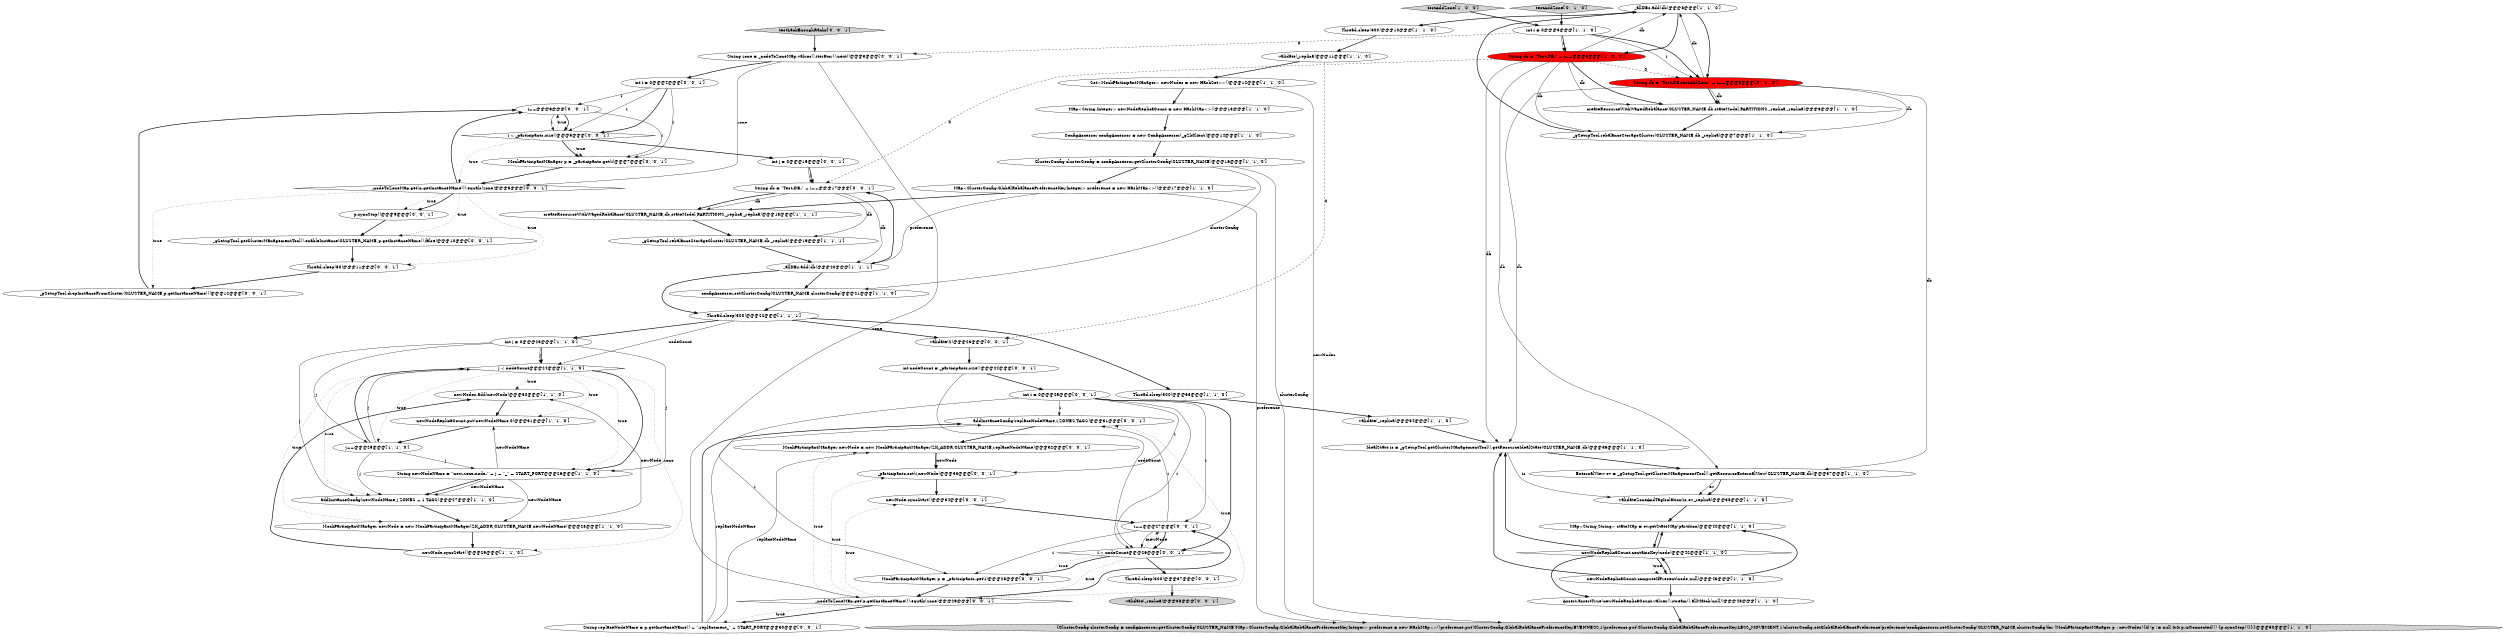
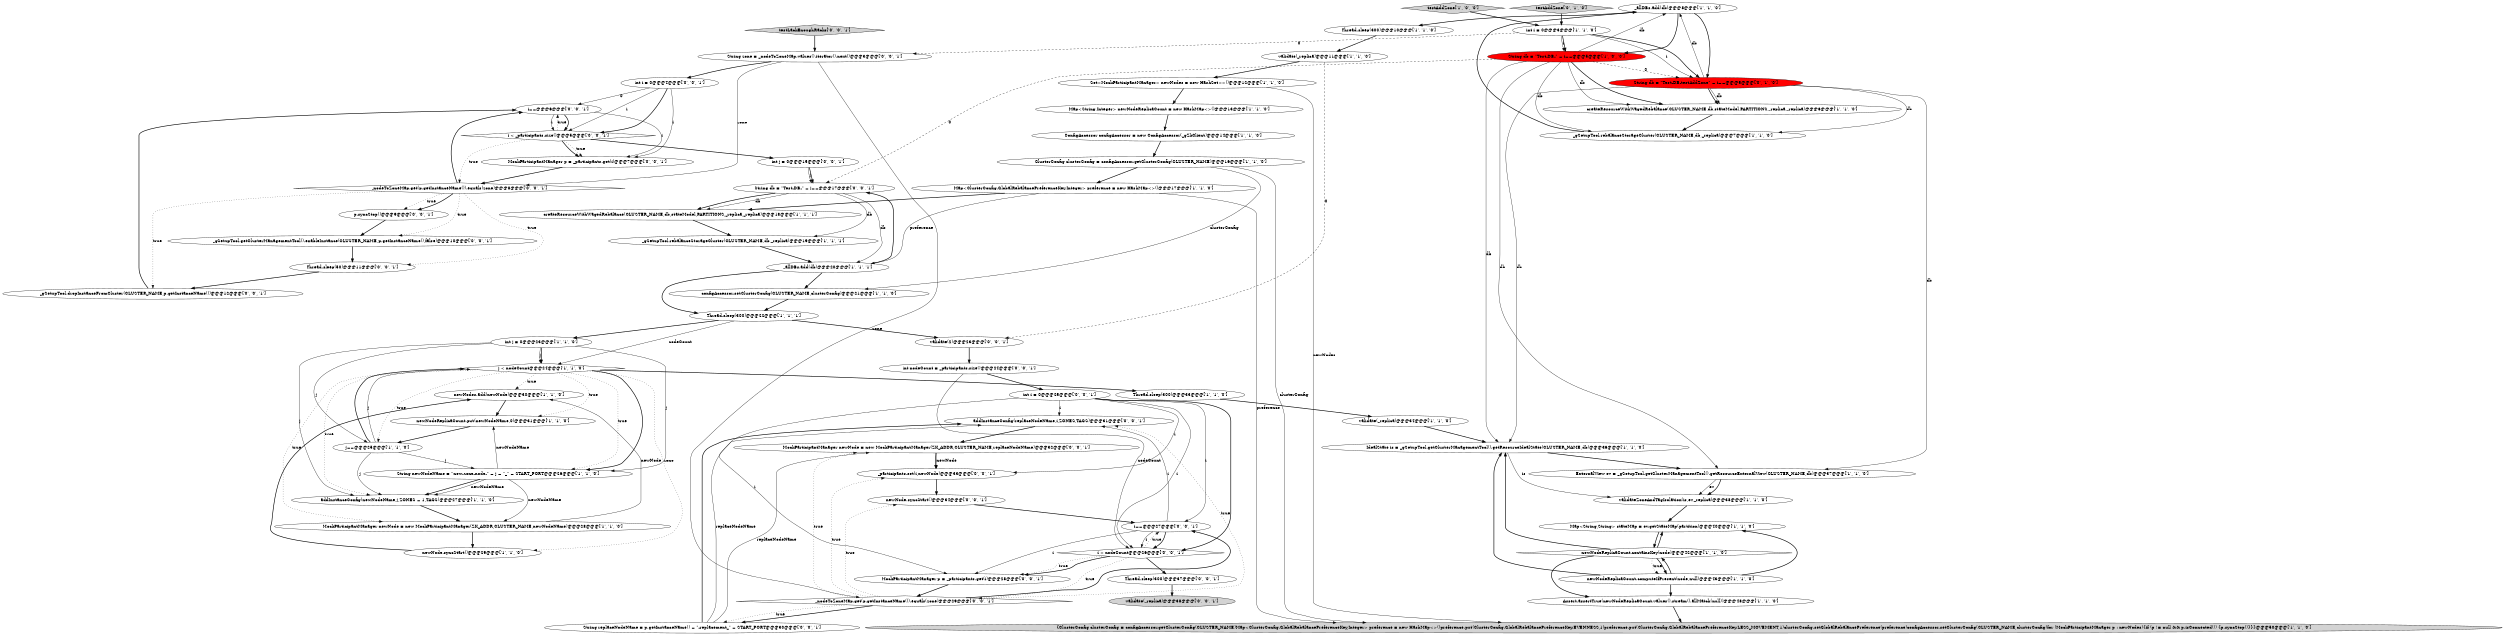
  digraph {
    node [fillcolor=white shape=ellipse style=filled]
    edge [style=bold]
    n1 [fillcolor=lightgray label="testLackEnoughRacks['0', '0', '1']" shape=diamond]
    n2 [label="String zone = _nodeToZoneMap.values().iterator().next()@@@3@@@['0', '0', '1']"]
    n3 [label="int i = 0@@@4@@@['0', '0', '1']"]
    n4 [label="_nodeToZoneMap.get(p.getInstanceName()).equals(zone)@@@8@@@['0', '0', '1']" shape=diamond]
    n5 [label="_nodeToZoneMap.get(p.getInstanceName()).equals(zone)@@@29@@@['0', '0', '1']" shape=diamond]
    n6 [label="i++@@@6@@@['0', '0', '1']"]
    n7 [label="MockParticipantManager p = _participants.get(i)@@@7@@@['0', '0', '1']"]
    n8 [label="i < _participants.size()@@@5@@@['0', '0', '1']" shape=diamond]
    n9 [label="int j = 0@@@15@@@['0', '0', '1']"]
    n10 [label="addInstanceConfig(replaceNodeName,i,ZONES,TAGS)@@@31@@@['0', '0', '1']"]
    n11 [label="MockParticipantManager newNode = new MockParticipantManager(ZK_ADDR,CLUSTER_NAME,replaceNodeName)@@@32@@@['0', '0', '1']"]
    n12 [label="_participants.set(i,newNode)@@@33@@@['0', '0', '1']"]
    n13 [label="int i = 0@@@25@@@['0', '0', '1']"]
    n14 [label="i < nodeCount@@@26@@@['0', '0', '1']" shape=diamond]
    n15 [label="MockParticipantManager p = _participants.get(i)@@@28@@@['0', '0', '1']"]
    n16 [label="i++@@@27@@@['0', '0', '1']"]
    n17 [label="Thread.sleep(300)@@@37@@@['0', '0', '1']"]
    n18 [label="newNode.syncStart()@@@34@@@['0', '0', '1']"]
    n19 [label="Thread.sleep(300)@@@33@@@['1', '1', '0']"]
    n20 [label="validate(_replica)@@@34@@@['1', '1', '0']"]
    n21 [label="IdealState is = _gSetupTool.getClusterManagementTool().getResourceIdealState(CLUSTER_NAME,db)@@@36@@@['1', '1', '0']"]
    n22 [label="_gSetupTool.dropInstanceFromCluster(CLUSTER_NAME,p.getInstanceName())@@@12@@@['0', '0', '1']"]
    n23 [label="_gSetupTool.getClusterManagementTool().enableInstance(CLUSTER_NAME,p.getInstanceName(),false)@@@10@@@['0', '0', '1']"]
    n24 [label="Thread.sleep(50)@@@11@@@['0', '0', '1']"]
    n25 [label="p.syncStop()@@@9@@@['0', '0', '1']"]
    n26 [label="String replaceNodeName = p.getInstanceName() + \"-replacement_\" + START_PORT@@@30@@@['0', '0', '1']"]
    n27 [fillcolor=lightgray label="validate(_replica)@@@38@@@['0', '0', '1']"]
    n28 [label="newNodes.add(newNode)@@@30@@@['1', '1', '0']"]
    n29 [label="newNodeReplicaCount.put(newNodeName,0)@@@31@@@['1', '1', '0']"]
    n30 [label="j++@@@25@@@['1', '1', '0']"]
    n31 [label="configAccessor.setClusterConfig(CLUSTER_NAME,clusterConfig)@@@21@@@['1', '1', '0']"]
    n32 [label="Thread.sleep(300)@@@22@@@['1', '1', '1']"]
    n33 [label="j < nodeCount@@@24@@@['1', '1', '0']" shape=diamond]
    n34 [label="validate(2)@@@23@@@['0', '0', '1']"]
    n35 [label="int j = 0@@@23@@@['1', '1', '0']"]
    n36 [label="_gSetupTool.rebalanceStorageCluster(CLUSTER_NAME,db,_replica)@@@7@@@['1', '1', '0']"]
    n37 [label="_allDBs.add(db)@@@8@@@['1', '1', '0']"]
    n38 [fillcolor=red label="String db = \"Test-DB-testAddZone\" + i++@@@5@@@['0', '1', '0']"]
    n39 [fillcolor=red label="String db = \"Test-DB-\" + i++@@@5@@@['1', '0', '0']"]
    n40 [label="Thread.sleep(300)@@@10@@@['1', '1', '0']"]
    n41 [label="Map<ClusterConfig.GlobalRebalancePreferenceKey,Integer> preference = new HashMap<>()@@@17@@@['1', '1', '0']"]
    n42 [fillcolor=lightgray label="{ClusterConfig clusterConfig = configAccessor.getClusterConfig(CLUSTER_NAME)Map<ClusterConfig.GlobalRebalancePreferenceKey,Integer> preference = new HashMap<>()preference.put(ClusterConfig.GlobalRebalancePreferenceKey.EVENNESS,1)preference.put(ClusterConfig.GlobalRebalancePreferenceKey.LESS_MOVEMENT,1)clusterConfig.setGlobalRebalancePreference(preference)configAccessor.setClusterConfig(CLUSTER_NAME,clusterConfig)for (MockParticipantManager p : newNodes){if (p != null && p.isConnected()) {p.syncStop()}}}@@@50@@@['1', '1', '0']"]
    n43 [label="_allDBs.add(db)@@@20@@@['1', '1', '1']"]
    n44 [label="createResourceWithWagedRebalance(CLUSTER_NAME,db,stateModel,PARTITIONS,_replica,_replica)@@@18@@@['1', '1', '1']"]
    n45 [label="String db = \"Test-DB-\" + j++@@@17@@@['0', '0', '1']"]
    n46 [label="_gSetupTool.rebalanceStorageCluster(CLUSTER_NAME,db,_replica)@@@19@@@['1', '1', '1']"]
    n47 [label="createResourceWithWagedRebalance(CLUSTER_NAME,db,stateModel,PARTITIONS,_replica,_replica)@@@6@@@['1', '1', '0']"]
    n48 [label="ExternalView ev = _gSetupTool.getClusterManagementTool().getResourceExternalView(CLUSTER_NAME,db)@@@37@@@['1', '1', '0']"]
    n49 [label="validateZoneAndTagIsolation(is,ev,_replica)@@@38@@@['1', '1', '0']"]
    n50 [label="MockParticipantManager newNode = new MockParticipantManager(ZK_ADDR,CLUSTER_NAME,newNodeName)@@@28@@@['1', '1', '0']"]
    n51 [label="addInstanceConfig(newNodeName,j,ZONES + 1,TAGS)@@@27@@@['1', '1', '0']"]
    n52 [label="String newNodeName = \"new-zone-node-\" + j + \"_\" + START_PORT@@@26@@@['1', '1', '0']"]
    n53 [label="newNode.syncStart()@@@29@@@['1', '1', '0']"]
    n54 [label="Assert.assertTrue(newNodeReplicaCount.values().stream().allMatch(null))@@@48@@@['1', '1', '0']"]
    n55 [label="Map<String,String> stateMap = ev.getStateMap(partition)@@@40@@@['1', '1', '0']"]
    n56 [label="newNodeReplicaCount.containsKey(node)@@@42@@@['1', '1', '0']" shape=diamond]
    n57 [label="Map<String,Integer> newNodeReplicaCount = new HashMap<>()@@@13@@@['1', '1', '0']"]
    n58 [label="ConfigAccessor configAccessor = new ConfigAccessor(_gZkClient)@@@14@@@['1', '1', '0']"]
    n59 [label="ClusterConfig clusterConfig = configAccessor.getClusterConfig(CLUSTER_NAME)@@@16@@@['1', '1', '0']"]
    n60 [label="int nodeCount = _participants.size()@@@24@@@['0', '0', '1']"]
    n61 [label="newNodeReplicaCount.computeIfPresent(node,null)@@@43@@@['1', '1', '0']"]
    n62 [fillcolor=lightgray label="testAddZone['0', '1', '0']" shape=diamond]
    n63 [label="int i = 0@@@3@@@['1', '1', '0']"]
    n64 [label="validate(_replica)@@@11@@@['1', '1', '0']"]
    n65 [label="Set<MockParticipantManager> newNodes = new HashSet<>()@@@12@@@['1', '1', '0']"]
    n66 [fillcolor=lightgray label="testAddZone['1', '0', '0']" shape=diamond]
    n1 -> n2
    n2 -> n3
    n2 -> n4 [label=zone style=solid]
    n2 -> n5 [label=zone style=solid]
-   n3 -> n6 [label=i style=solid]
+   n3 -> n6 [label=0 style=solid]
    n3 -> n7 [label=i style=solid]
    n3 -> n8
    n3 -> n8 [label=i style=solid]
    n4 -> n6
    n4 -> n22 [label=true style=dotted]
    n4 -> n23 [label=true style=dotted]
    n4 -> n24 [label=true style=dotted]
    n4 -> n25 [label=true style=dotted]
    n4 -> n25
    n5 -> n10 [label=true style=dotted]
    n5 -> n11 [label=true style=dotted]
    n5 -> n12 [label=true style=dotted]
    n5 -> n16
    n5 -> n18 [label=true style=dotted]
    n5 -> n26
    n5 -> n26 [label=true style=dotted]
    n6 -> n7 [label=i style=solid]
    n6 -> n8
    n6 -> n8 [label=i style=solid]
    n7 -> n4
    n8 -> n4 [label=true style=dotted]
    n8 -> n6 [label=true style=dotted]
    n8 -> n7
    n8 -> n7 [label=true style=dotted]
    n8 -> n9
    n9 -> n45
    n9 -> n45 [label=j style=solid]
    n10 -> n11
    n11 -> n12 [label=newNode style=solid]
    n11 -> n12
    n12 -> n18
    n13 -> n10 [label=i style=solid]
    n13 -> n12 [label=i style=solid]
    n13 -> n14
    n13 -> n14 [label=i style=solid]
    n13 -> n15 [label=i style=solid]
    n13 -> n16 [label=i style=solid]
    n14 -> n5 [label=true style=dotted]
    n14 -> n15
    n14 -> n15 [label=true style=dotted]
-   n14 -> n16 [label=newNode style=dotted]
+   n14 -> n16 [label=true style=dotted]
    n14 -> n17
    n15 -> n5
    n16 -> n10 [label=i style=solid]
    n16 -> n14
    n16 -> n14 [label=i style=solid]
    n16 -> n15 [label=i style=solid]
    n17 -> n27
    n18 -> n16
    n19 -> n20
    n20 -> n21
    n21 -> n48
    n21 -> n49 [label=is style=solid]
    n22 -> n6
    n23 -> n24
    n24 -> n22
    n25 -> n23
    n26 -> n10
    n26 -> n10 [label=replaceNodeName style=solid]
    n26 -> n11 [label=replaceNodeName style=solid]
    n28 -> n29
    n29 -> n30
    n30 -> n33
    n30 -> n33 [label=j style=solid]
    n30 -> n51 [label=j style=solid]
    n30 -> n52 [label=j style=solid]
    n31 -> n32
    n32 -> n33 [label=nodeCount style=solid]
    n32 -> n34
    n32 -> n35
-   n32 -> n19
+   n33 -> n19
    n33 -> n28 [label=true style=dotted]
    n33 -> n29 [label=true style=dotted]
    n33 -> n30 [label=true style=dotted]
    n33 -> n50 [label=true style=dotted]
    n33 -> n51 [label=true style=dotted]
    n33 -> n52
    n33 -> n52 [label=true style=dotted]
    n33 -> n53 [label=zone style=dotted]
    n34 -> n60
    n35 -> n30 [label=j style=solid]
    n35 -> n33 [label=j style=solid]
    n35 -> n33
    n35 -> n51 [label=j style=solid]
    n35 -> n52 [label=j style=solid]
    n36 -> n37
    n37 -> n38
    n37 -> n39
    n37 -> n40
    n38 -> n21 [label=db style=solid]
    n38 -> n36 [label=db style=solid]
    n38 -> n37 [label=db style=solid]
    n38 -> n47
    n38 -> n47 [label=db style=solid]
    n38 -> n48 [label=db style=solid]
    n39 -> n21 [label=db style=solid]
    n39 -> n36 [label=db style=solid]
    n39 -> n37 [label=db style=solid]
    n39 -> n38 [label=0 style=dashed]
    n39 -> n45 [label=0 style=dashed]
    n39 -> n47 [label=db style=solid]
    n39 -> n47
    n39 -> n48 [label=db style=solid]
    n40 -> n64
    n41 -> n42 [label=preference style=solid]
    n41 -> n43 [label=preference style=solid]
    n41 -> n44
    n43 -> n31
    n43 -> n32
    n43 -> n45
    n44 -> n46
    n45 -> n43 [label=db style=solid]
    n45 -> n44 [label=db style=solid]
    n45 -> n44
    n45 -> n46 [label=db style=solid]
    n46 -> n43
    n47 -> n36
    n48 -> n49 [label=ev style=solid]
    n48 -> n49
    n49 -> n55
    n50 -> n28 [label=newNode style=solid]
    n50 -> n53
    n51 -> n50
    n52 -> n29 [label=newNodeName style=solid]
    n52 -> n50 [label=newNodeName style=solid]
    n52 -> n51
    n52 -> n51 [label=newNodeName style=solid]
    n53 -> n28
    n54 -> n42
    n55 -> n56
    n56 -> n21
    n56 -> n54
    n56 -> n55
    n56 -> n61
    n56 -> n61 [label=true style=dotted]
    n57 -> n58
    n58 -> n59
    n59 -> n31 [label=clusterConfig style=solid]
    n59 -> n41
    n59 -> n42 [label=clusterConfig style=solid]
    n60 -> n13
    n60 -> n14 [label=nodeCount style=solid]
    n61 -> n21
    n61 -> n54
    n61 -> n55
    n61 -> n56
    n62 -> n63
    n63 -> n2 [label=0 style=dashed]
    n63 -> n38 [label=i style=solid]
    n63 -> n38
    n63 -> n39 [label=i style=solid]
    n63 -> n39
    n64 -> n34 [label=0 style=dashed]
    n64 -> n65
    n65 -> n42 [label=newNodes style=solid]
    n65 -> n57
    n66 -> n63
  }
